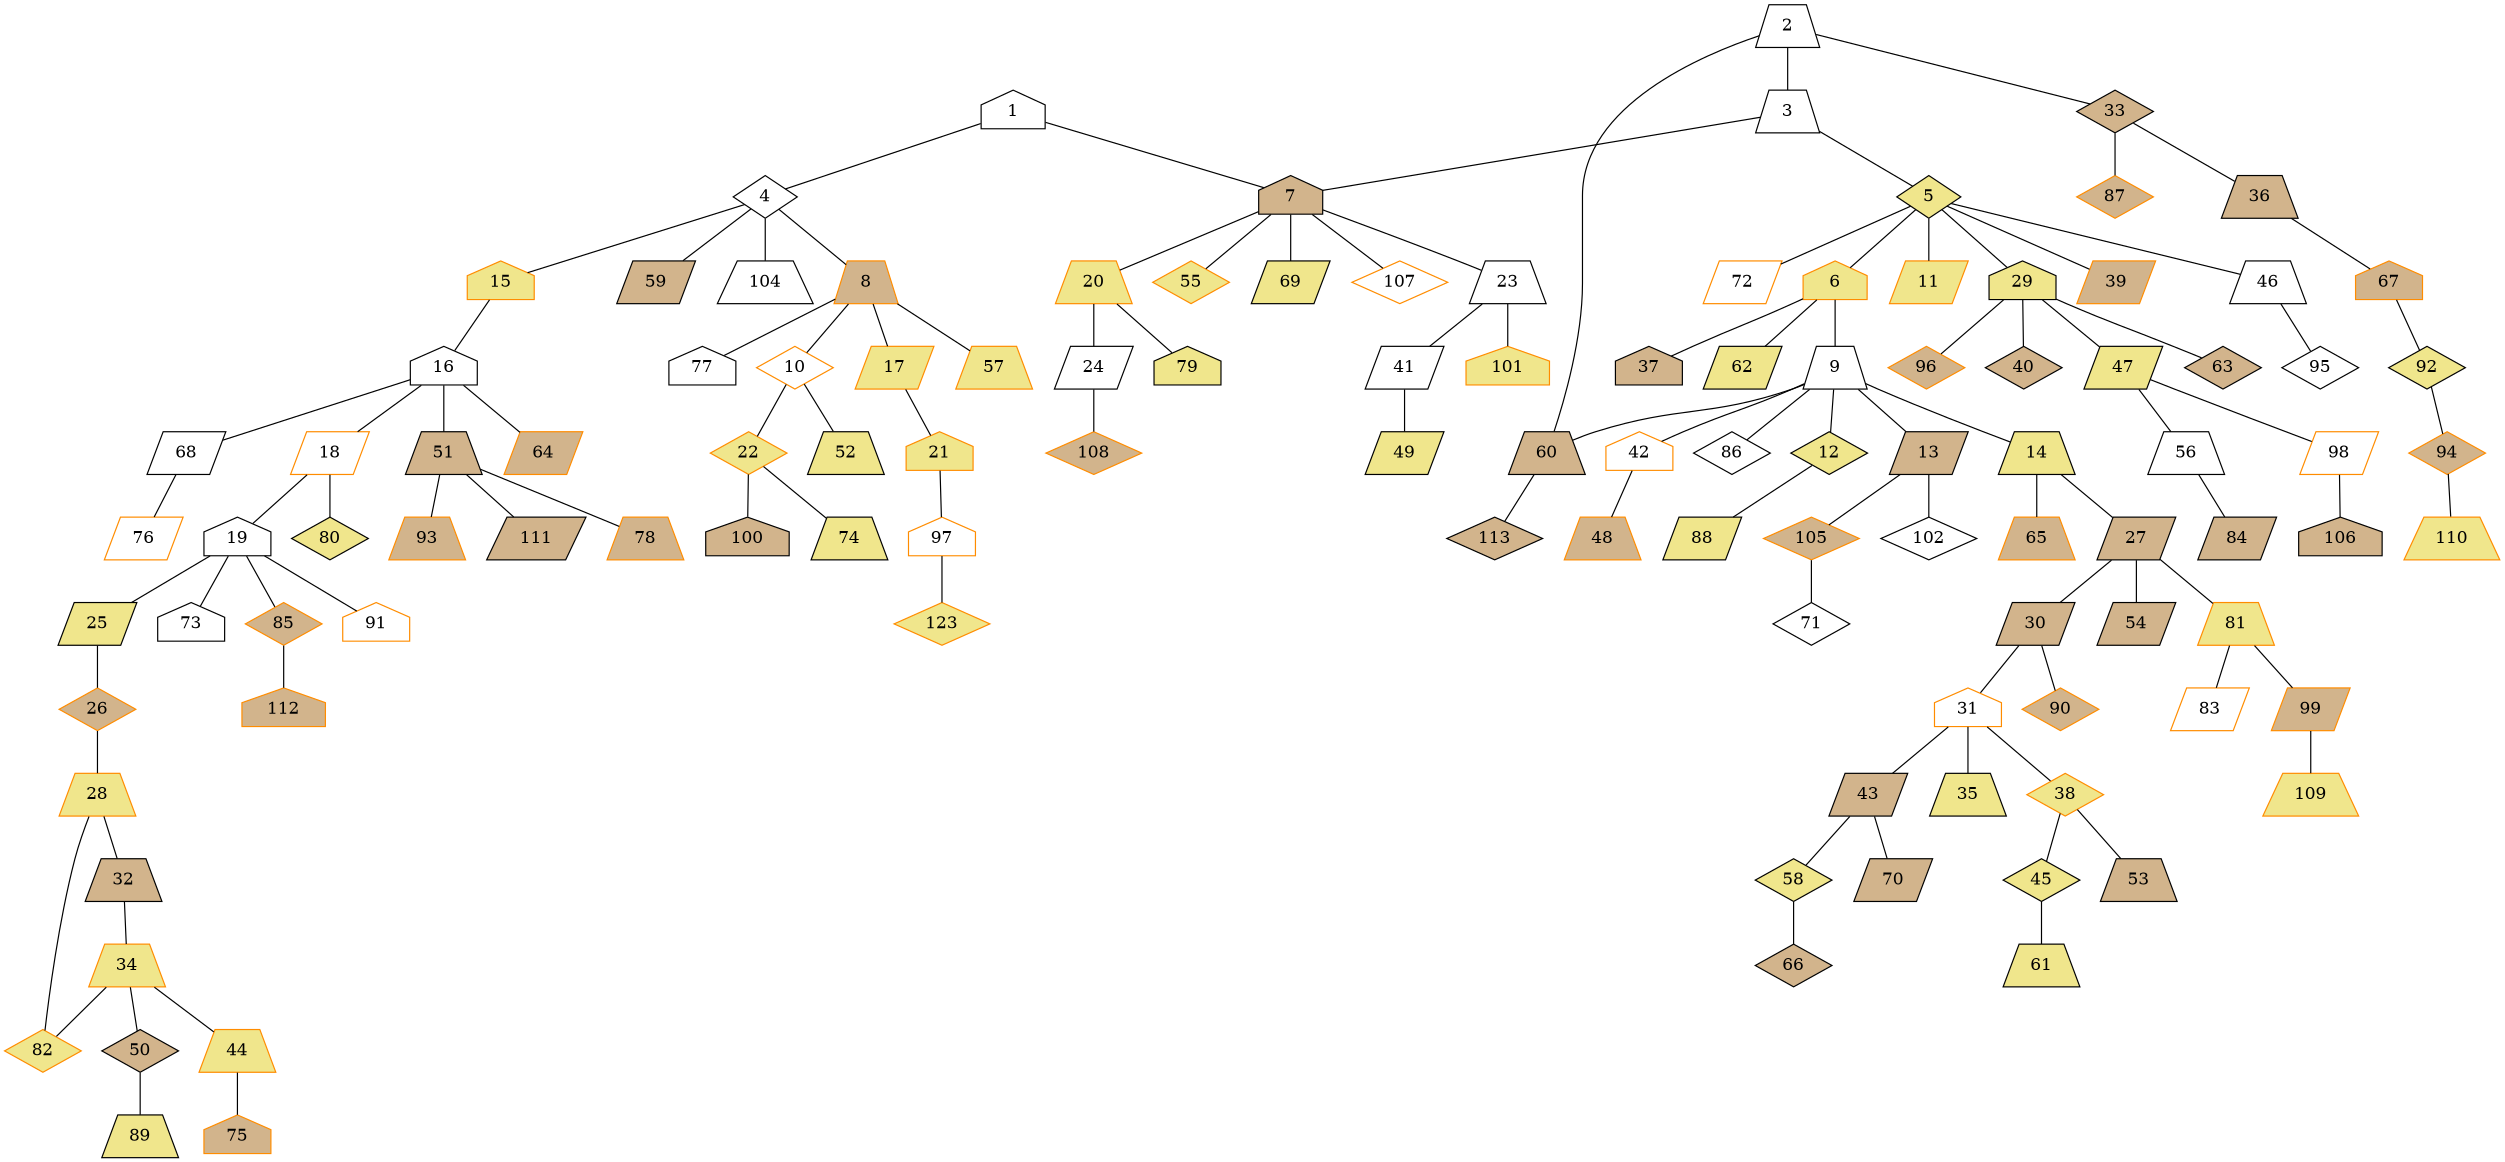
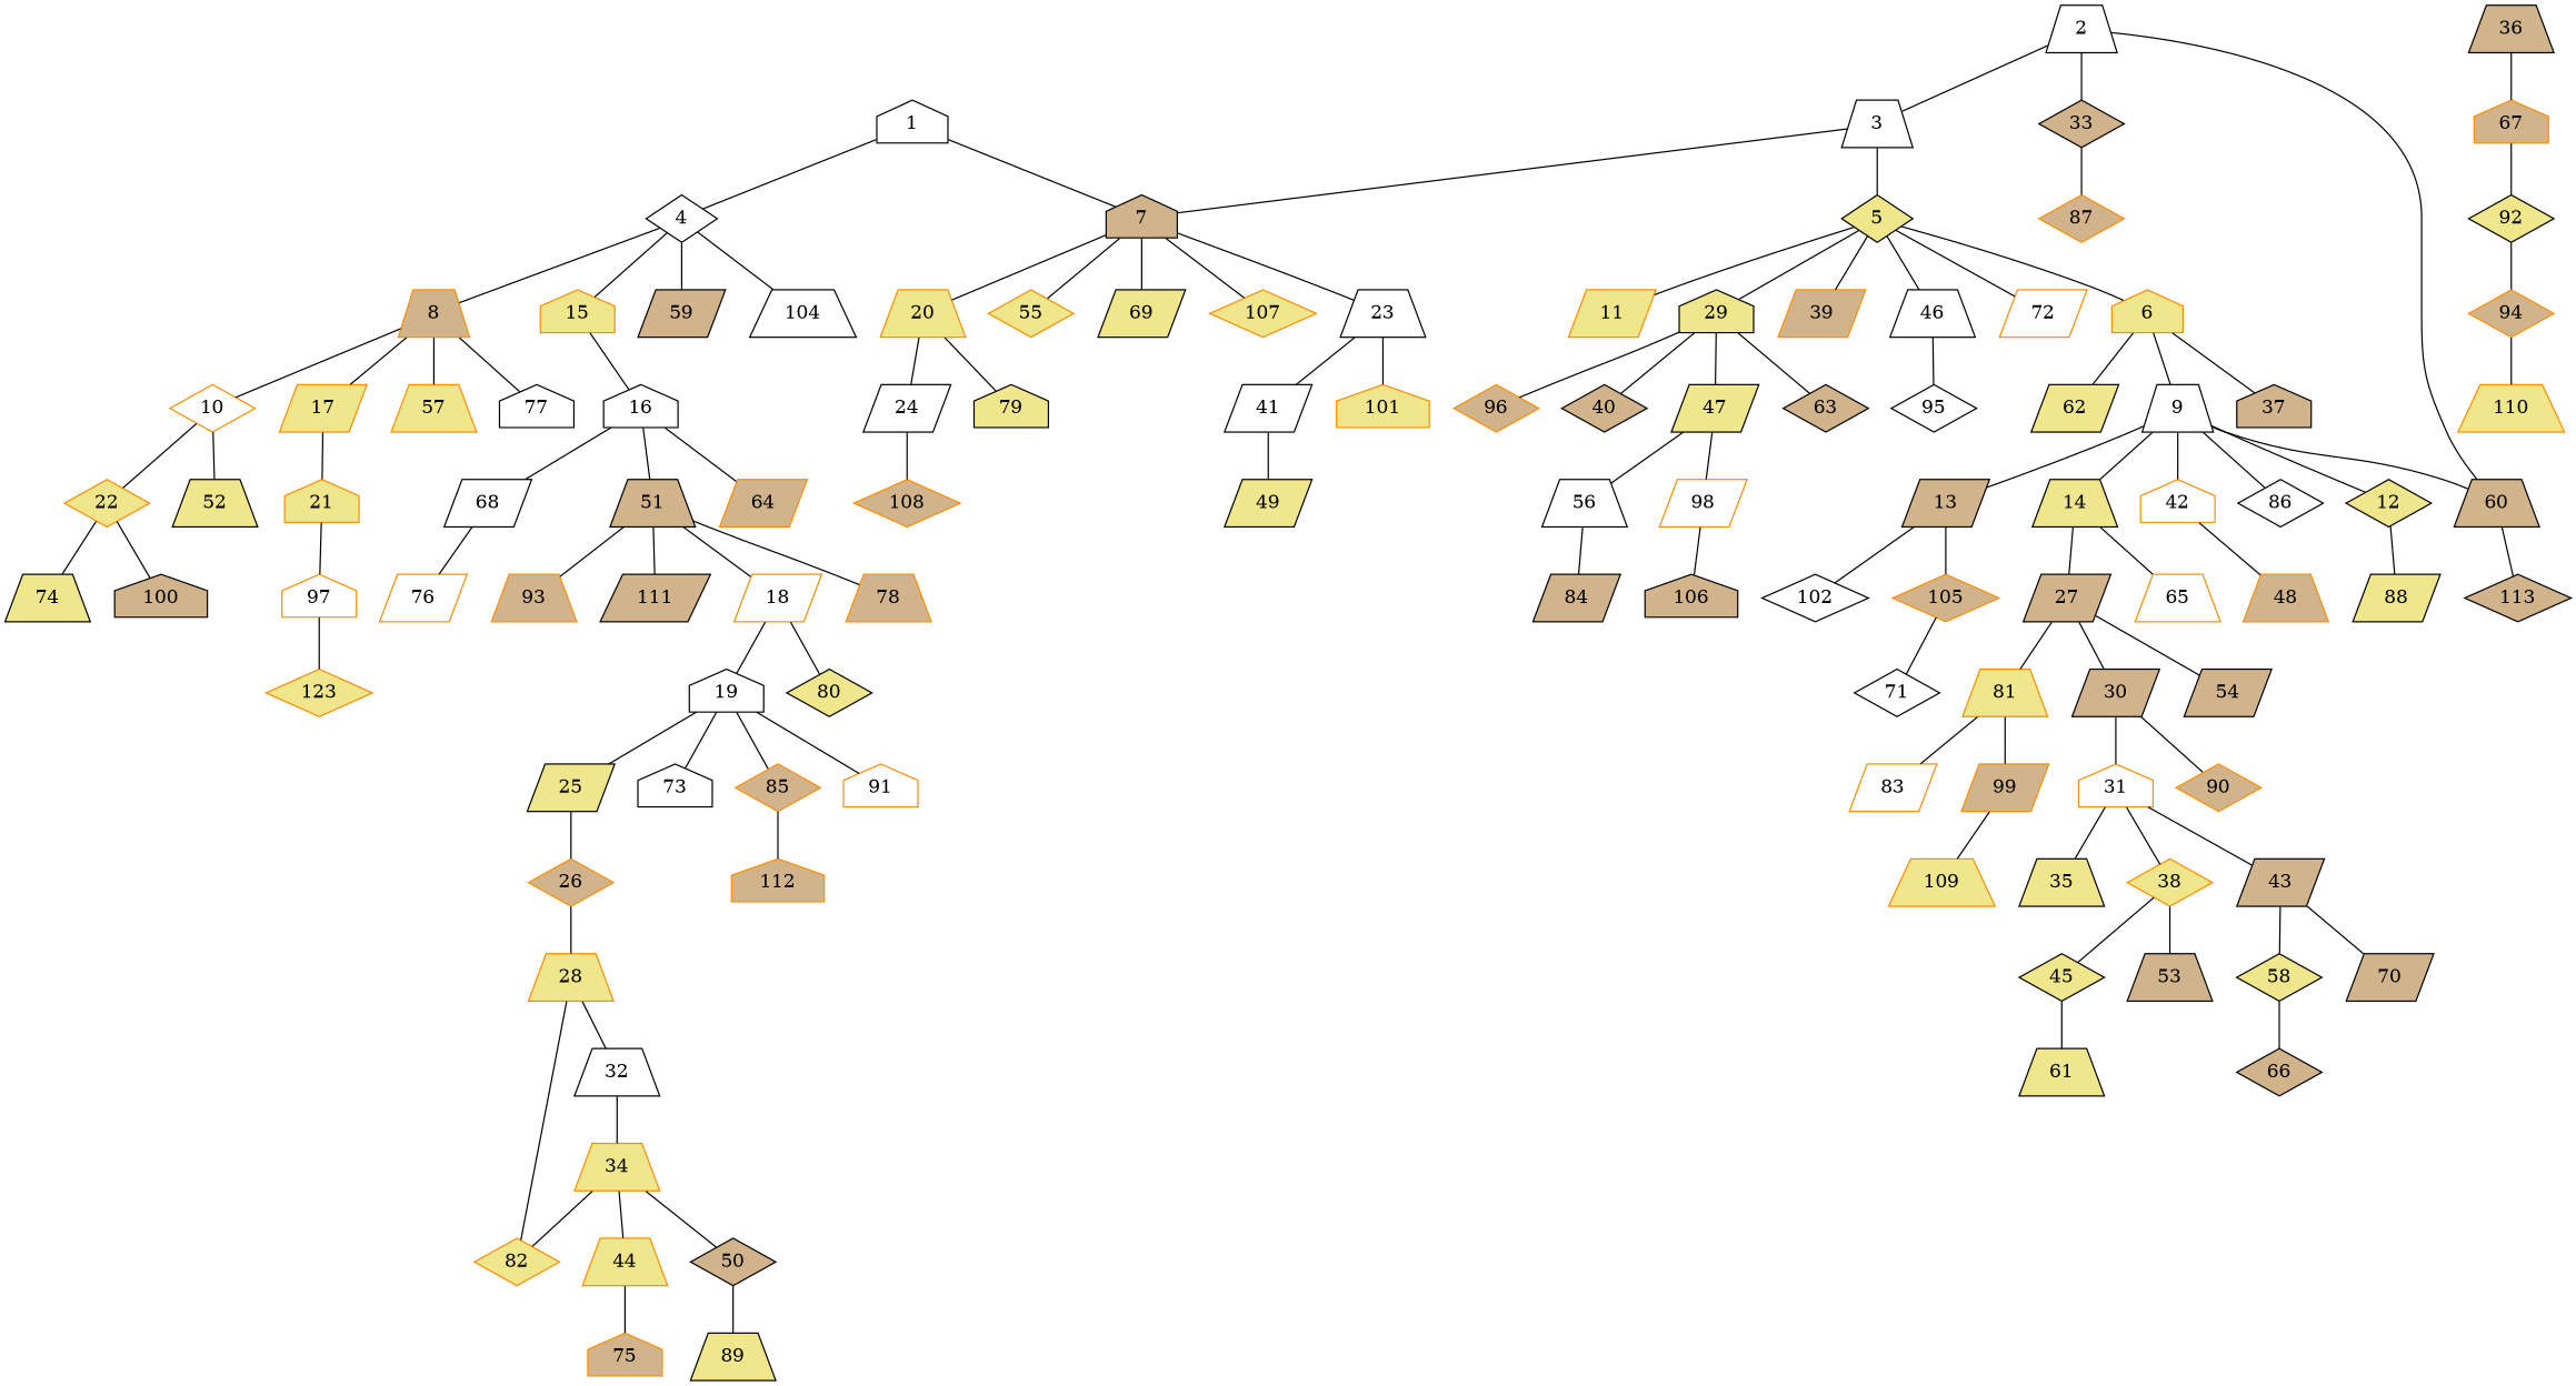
  graph {
    node [color=black fillcolor=tan shape=diamond style=filled]
    1 [fillcolor=white shape=house]
    4 [fillcolor=white]
    7 [shape=house]
    2 [fillcolor=white shape=trapezium]
    3 [fillcolor=white shape=trapezium]
    33
    60 [shape=trapezium]
    8 [color=darkorange shape=trapezium]
    15 [color=darkorange fillcolor=khaki shape=house]
    59 [shape=parallelogram]
    104 [fillcolor=white shape=trapezium]
    5 [fillcolor=khaki]
    36 [shape=trapezium]
    87 [color=darkorange]
    113
    6 [color=darkorange fillcolor=khaki shape=house]
    11 [color=darkorange fillcolor=khaki shape=parallelogram]
    29 [fillcolor=khaki shape=house]
    39 [color=darkorange shape=parallelogram]
    46 [fillcolor=white shape=trapezium]
    72 [color=darkorange fillcolor=white shape=parallelogram]
    20 [color=darkorange fillcolor=khaki shape=trapezium]
    23 [fillcolor=white shape=trapezium]
    55 [color=darkorange fillcolor=khaki]
    69 [fillcolor=khaki shape=parallelogram]
-   107 [color=darkorange fillcolor=white]
+   107 [color=darkorange fillcolor=khaki]
    10 [color=darkorange fillcolor=white]
    17 [color=darkorange fillcolor=khaki shape=parallelogram]
    57 [color=darkorange fillcolor=khaki shape=trapezium]
    77 [fillcolor=white shape=house]
    16 [fillcolor=white shape=house]
    9 [fillcolor=white shape=trapezium]
    37 [shape=house]
    62 [fillcolor=khaki shape=parallelogram]
    40
    47 [fillcolor=khaki shape=parallelogram]
    63
    96 [color=darkorange]
    95 [fillcolor=white]
    12 [fillcolor=khaki]
    13 [shape=parallelogram]
    14 [fillcolor=khaki shape=trapezium]
    42 [color=darkorange fillcolor=white shape=house]
    86 [fillcolor=white]
    24 [fillcolor=white shape=parallelogram]
    79 [fillcolor=khaki shape=house]
    41 [fillcolor=white shape=parallelogram]
    101 [color=darkorange fillcolor=khaki shape=house]
    22 [color=darkorange fillcolor=khaki]
    52 [fillcolor=khaki shape=trapezium]
    21 [color=darkorange fillcolor=khaki shape=house]
    88 [fillcolor=khaki shape=parallelogram]
    102 [fillcolor=white]
    105 [color=darkorange]
    27 [shape=parallelogram]
-   65 [color=darkorange shape=trapezium]
+   65 [color=darkorange fillcolor=white shape=trapezium]
    48 [color=darkorange shape=trapezium]
    74 [fillcolor=khaki shape=trapezium]
    100 [shape=house]
    71 [fillcolor=white]
    30 [shape=parallelogram]
    54 [shape=parallelogram]
    81 [color=darkorange fillcolor=khaki shape=trapezium]
    18 [color=darkorange fillcolor=white shape=parallelogram]
    51 [shape=trapezium]
    64 [color=darkorange shape=parallelogram]
    68 [fillcolor=white shape=parallelogram]
    19 [fillcolor=white shape=house]
    80 [fillcolor=khaki]
    78 [color=darkorange shape=trapezium]
    93 [color=darkorange shape=trapezium]
    111 [shape=parallelogram]
    76 [color=darkorange fillcolor=white shape=parallelogram]
    97 [color=darkorange fillcolor=white shape=house]
    25 [fillcolor=khaki shape=parallelogram]
    73 [fillcolor=white shape=house]
    85 [color=darkorange]
    91 [color=darkorange fillcolor=white shape=house]
    26 [color=darkorange]
    112 [color=darkorange shape=house]
    108 [color=darkorange]
    n82 [color=darkorange fillcolor=khaki label=123]
    49 [fillcolor=khaki shape=parallelogram]
    28 [color=darkorange fillcolor=khaki shape=trapezium]
-   32 [shape=trapezium]
+   32 [fillcolor=white shape=trapezium]
    82 [color=darkorange fillcolor=khaki]
    31 [color=darkorange fillcolor=white shape=house]
    90 [color=darkorange]
    83 [color=darkorange fillcolor=white shape=parallelogram]
    99 [color=darkorange shape=parallelogram]
    34 [color=darkorange fillcolor=khaki shape=trapezium]
    56 [fillcolor=white shape=trapezium]
    98 [color=darkorange fillcolor=white shape=parallelogram]
    35 [fillcolor=khaki shape=trapezium]
    38 [color=darkorange fillcolor=khaki]
    43 [shape=parallelogram]
    45 [fillcolor=khaki]
    53 [shape=trapezium]
    58 [fillcolor=khaki]
    70 [shape=parallelogram]
    44 [color=darkorange fillcolor=khaki shape=trapezium]
    50
    67 [color=darkorange shape=house]
    75 [color=darkorange shape=house]
    89 [fillcolor=khaki shape=trapezium]
    92 [fillcolor=khaki]
    61 [fillcolor=khaki shape=trapezium]
    66
    84 [shape=parallelogram]
    106 [shape=house]
    94 [color=darkorange]
    109 [color=darkorange fillcolor=khaki shape=trapezium]
    110 [color=darkorange fillcolor=khaki shape=trapezium]
    1 -- 4
    1 -- 7
    4 -- 8
    4 -- 15
    4 -- 59
    4 -- 104
    7 -- 20
    7 -- 23
    7 -- 55
    7 -- 69
    7 -- 107
    2 -- 3
    2 -- 33
    2 -- 60
    3 -- 7
    3 -- 5
-   33 -- 36
    33 -- 87
    60 -- 113
    8 -- 10
    8 -- 17
    8 -- 57
    8 -- 77
    15 -- 16
    5 -- 6
    5 -- 11
    5 -- 29
    5 -- 39
    5 -- 46
    5 -- 72
    36 -- 67
    6 -- 9
    6 -- 37
    6 -- 62
    29 -- 40
    29 -- 47
    29 -- 63
    29 -- 96
    46 -- 95
    20 -- 24
    20 -- 79
    23 -- 41
    23 -- 101
    10 -- 22
    10 -- 52
    17 -- 21
-   16 -- 18
+   51 -- 18
    16 -- 51
    16 -- 64
    16 -- 68
    9 -- 60
    9 -- 12
    9 -- 13
    9 -- 14
    9 -- 42
    9 -- 86
    47 -- 56
    47 -- 98
    12 -- 88
    13 -- 102
    13 -- 105
    14 -- 27
    14 -- 65
    42 -- 48
    24 -- 108
    41 -- 49
    22 -- 74
    22 -- 100
    21 -- 97
    105 -- 71
    27 -- 30
    27 -- 54
    27 -- 81
    30 -- 31
    30 -- 90
    81 -- 83
    81 -- 99
    18 -- 19
    18 -- 80
    51 -- 78
    51 -- 93
    51 -- 111
    68 -- 76
    19 -- 25
    19 -- 73
    19 -- 85
    19 -- 91
    97 -- n82
    25 -- 26
    85 -- 112
    26 -- 28
    28 -- 32
    28 -- 82
    32 -- 34
    31 -- 35
    31 -- 38
    31 -- 43
    99 -- 109
    34 -- 82
    34 -- 44
    34 -- 50
    56 -- 84
    98 -- 106
    38 -- 45
    38 -- 53
    43 -- 58
    43 -- 70
    45 -- 61
    58 -- 66
    44 -- 75
    50 -- 89
    67 -- 92
    92 -- 94
    94 -- 110
  }
